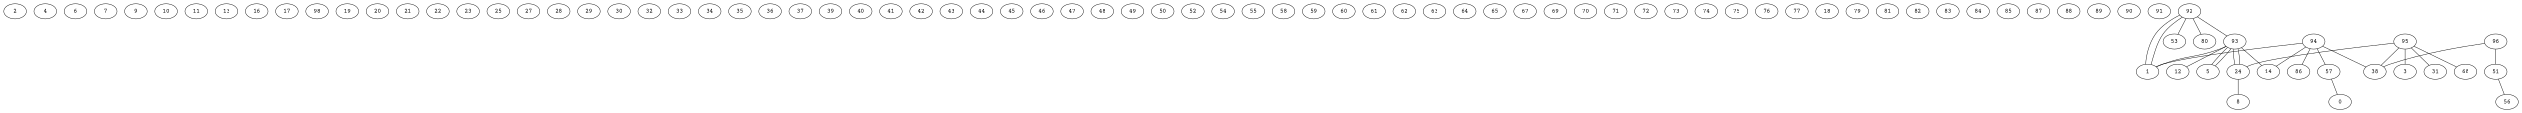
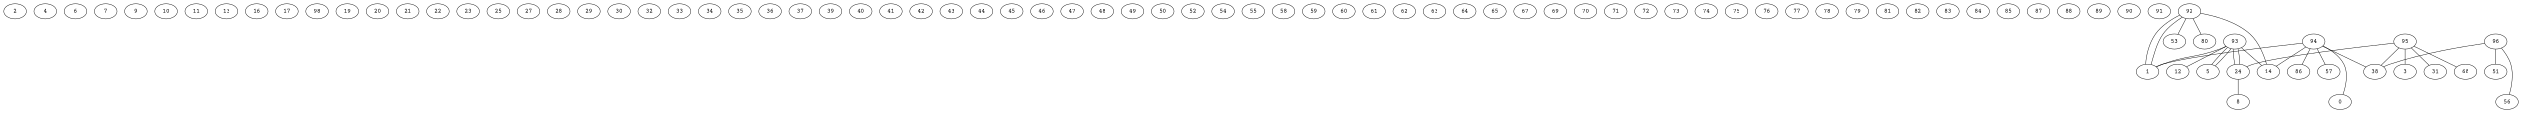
  graph {
    fontname="Courier Prime"
    node [fontname="Courier Prime"]
    edge [fontname="Courier Prime"]
    2
    4
    6
    7
    9
    10
    11
    13
    16
    17
    n11 [label=98]
    19
    20
    21
    22
    23
    25
    27
    28
    29
    30
    32
    33
    34
    35
    36
    37
    39
    40
    41
    42
    43
    44
    45
    46
    47
    48
    49
    50
    52
    54
    55
    58
    59
    60
    61
    62
    63
    64
    65
    67
    69
    70
    71
    72
    73
    74
    75
    76
    77
-   78 [label=18]
+   78
    79
    81
    82
    83
    84
    85
    87
    88
    89
    90
    91
    92
    1
    14
    53
    80
    93
    5
    12
    24
    8
    94
    86
    0
    38
    57
    95
    3
    31
    68
    96
    51
    56
    92 -- 1
    92 -- 1
-   92 -- 93
+   92 -- 14
    92 -- 53
    92 -- 80
    93 -- 1
    93 -- 14
    93 -- 5
    93 -- 5
    93 -- 12
    93 -- 24
    93 -- 24
    24 -- 8
    94 -- 1
    94 -- 14
    94 -- 86
-   57 -- 0
+   94 -- 0
    94 -- 38
    94 -- 57
    95 -- 24
    95 -- 38
    95 -- 3
    95 -- 31
    95 -- 68
    96 -- 38
    96 -- 51
-   51 -- 56
+   96 -- 56
  }
